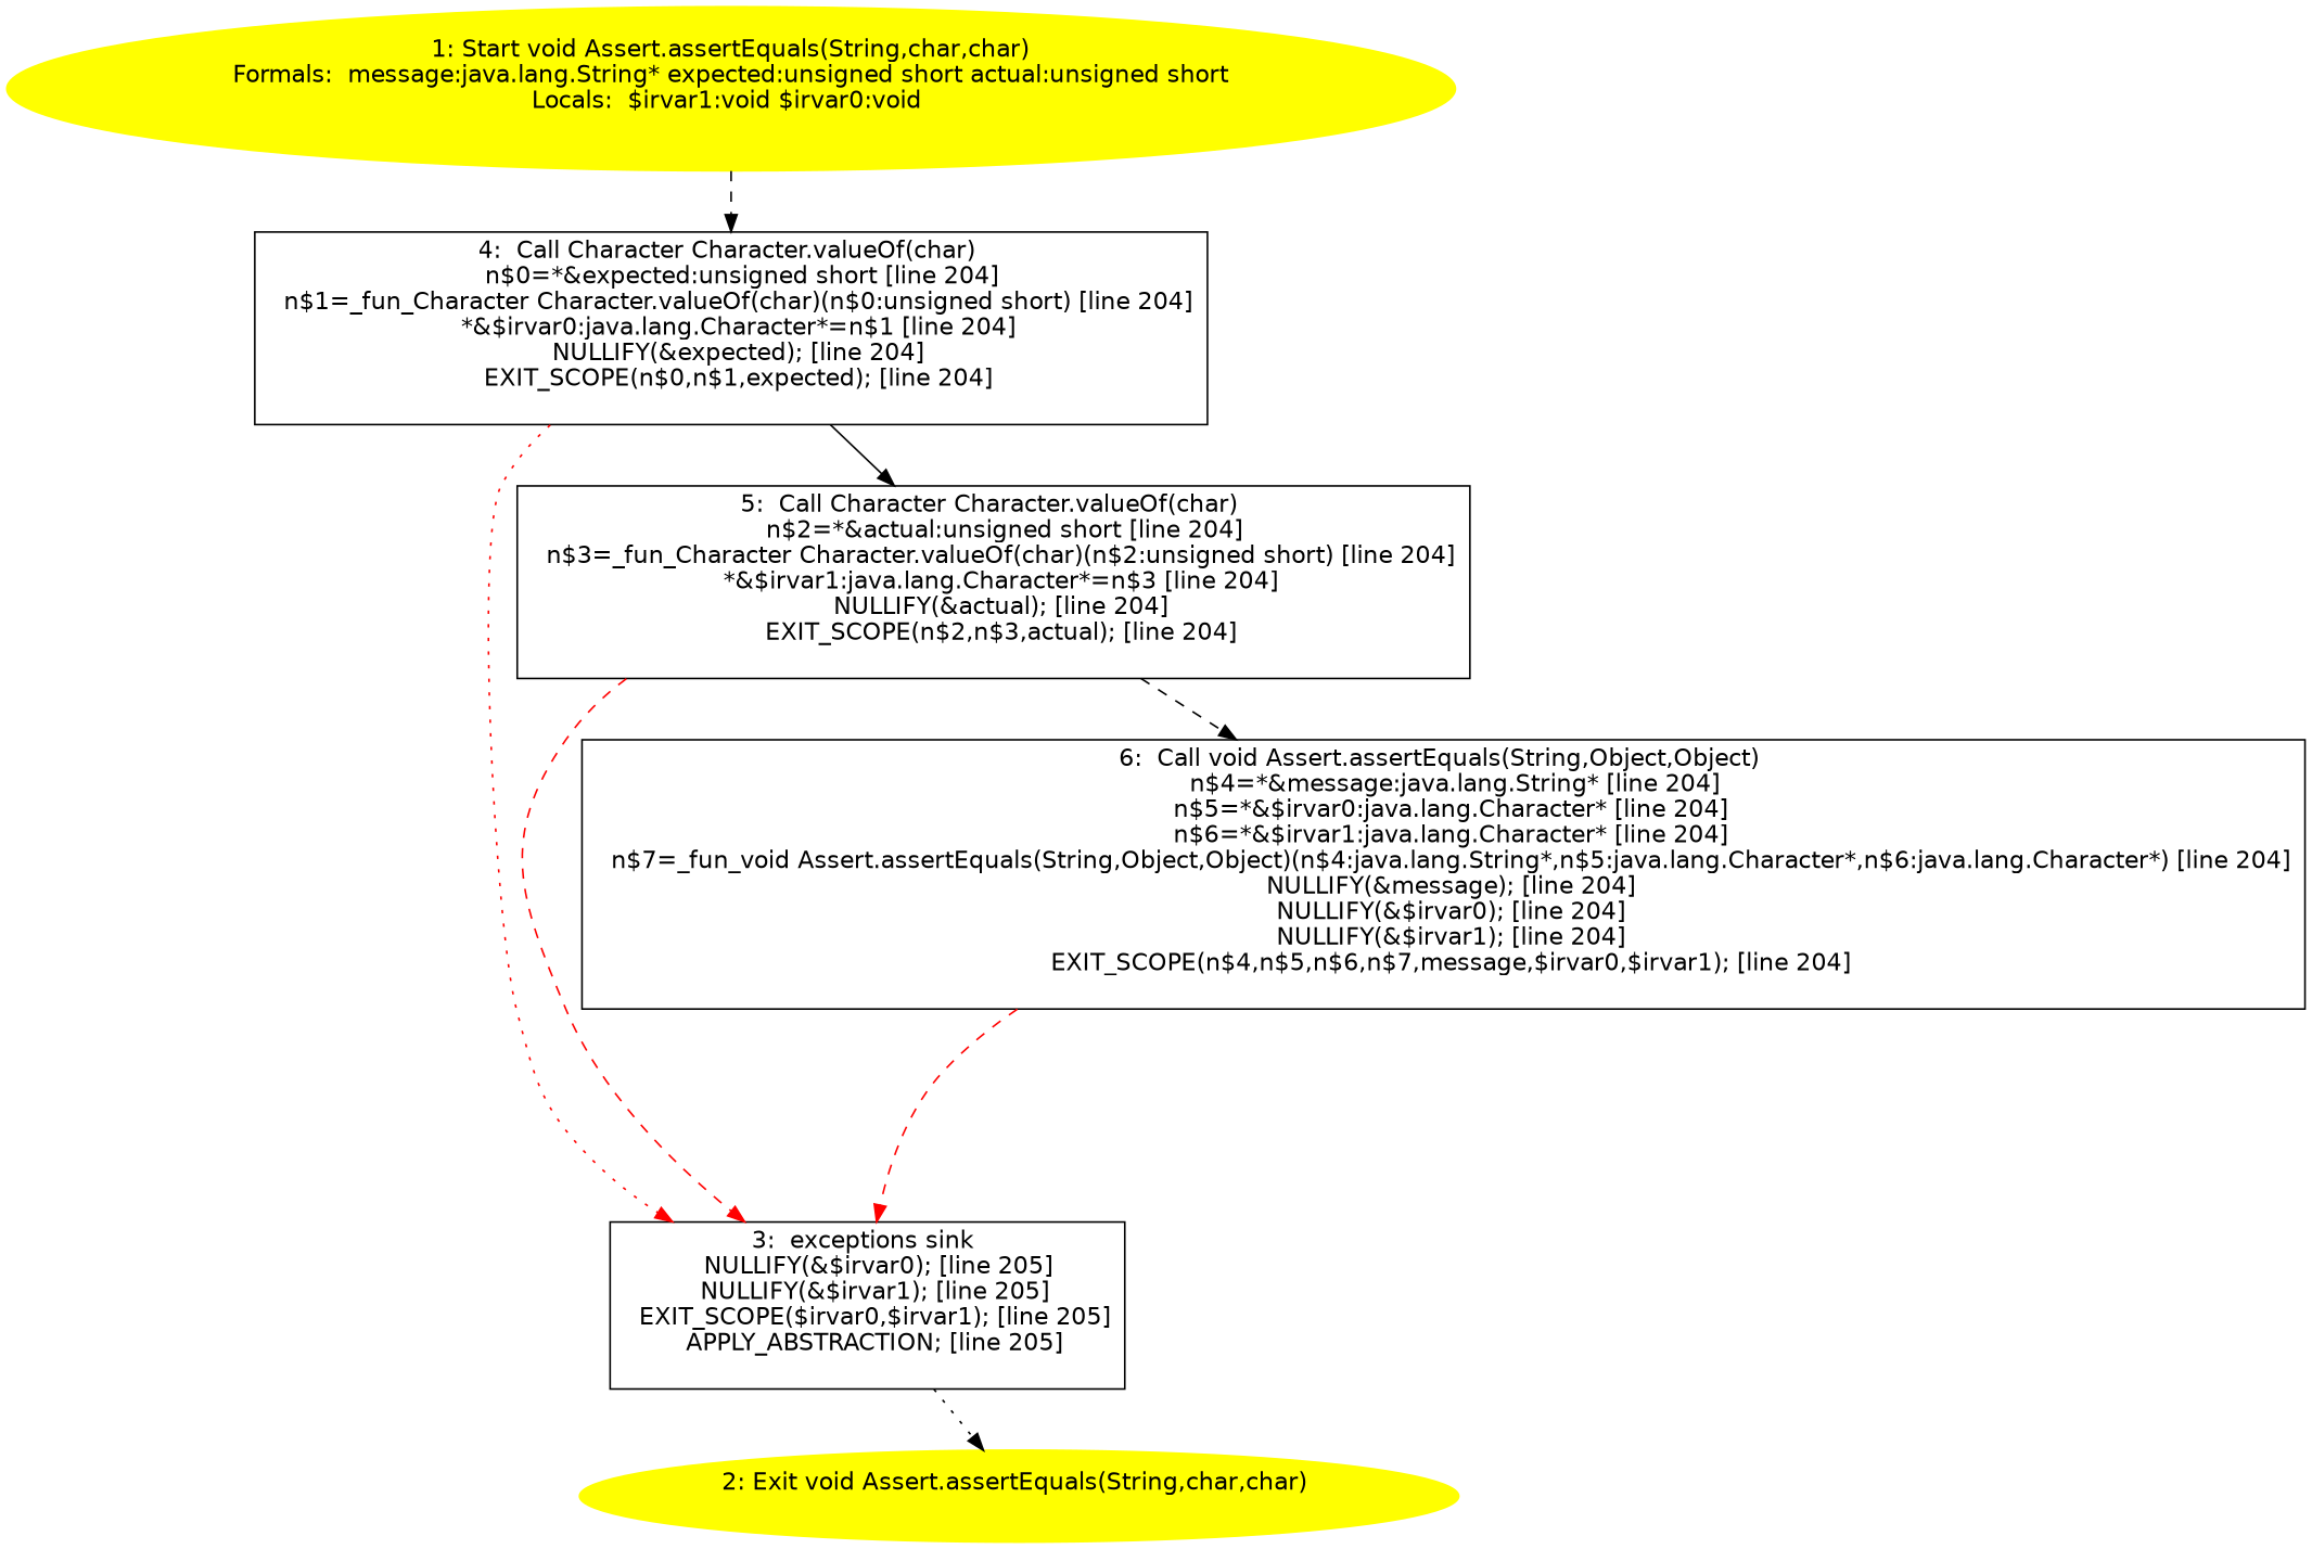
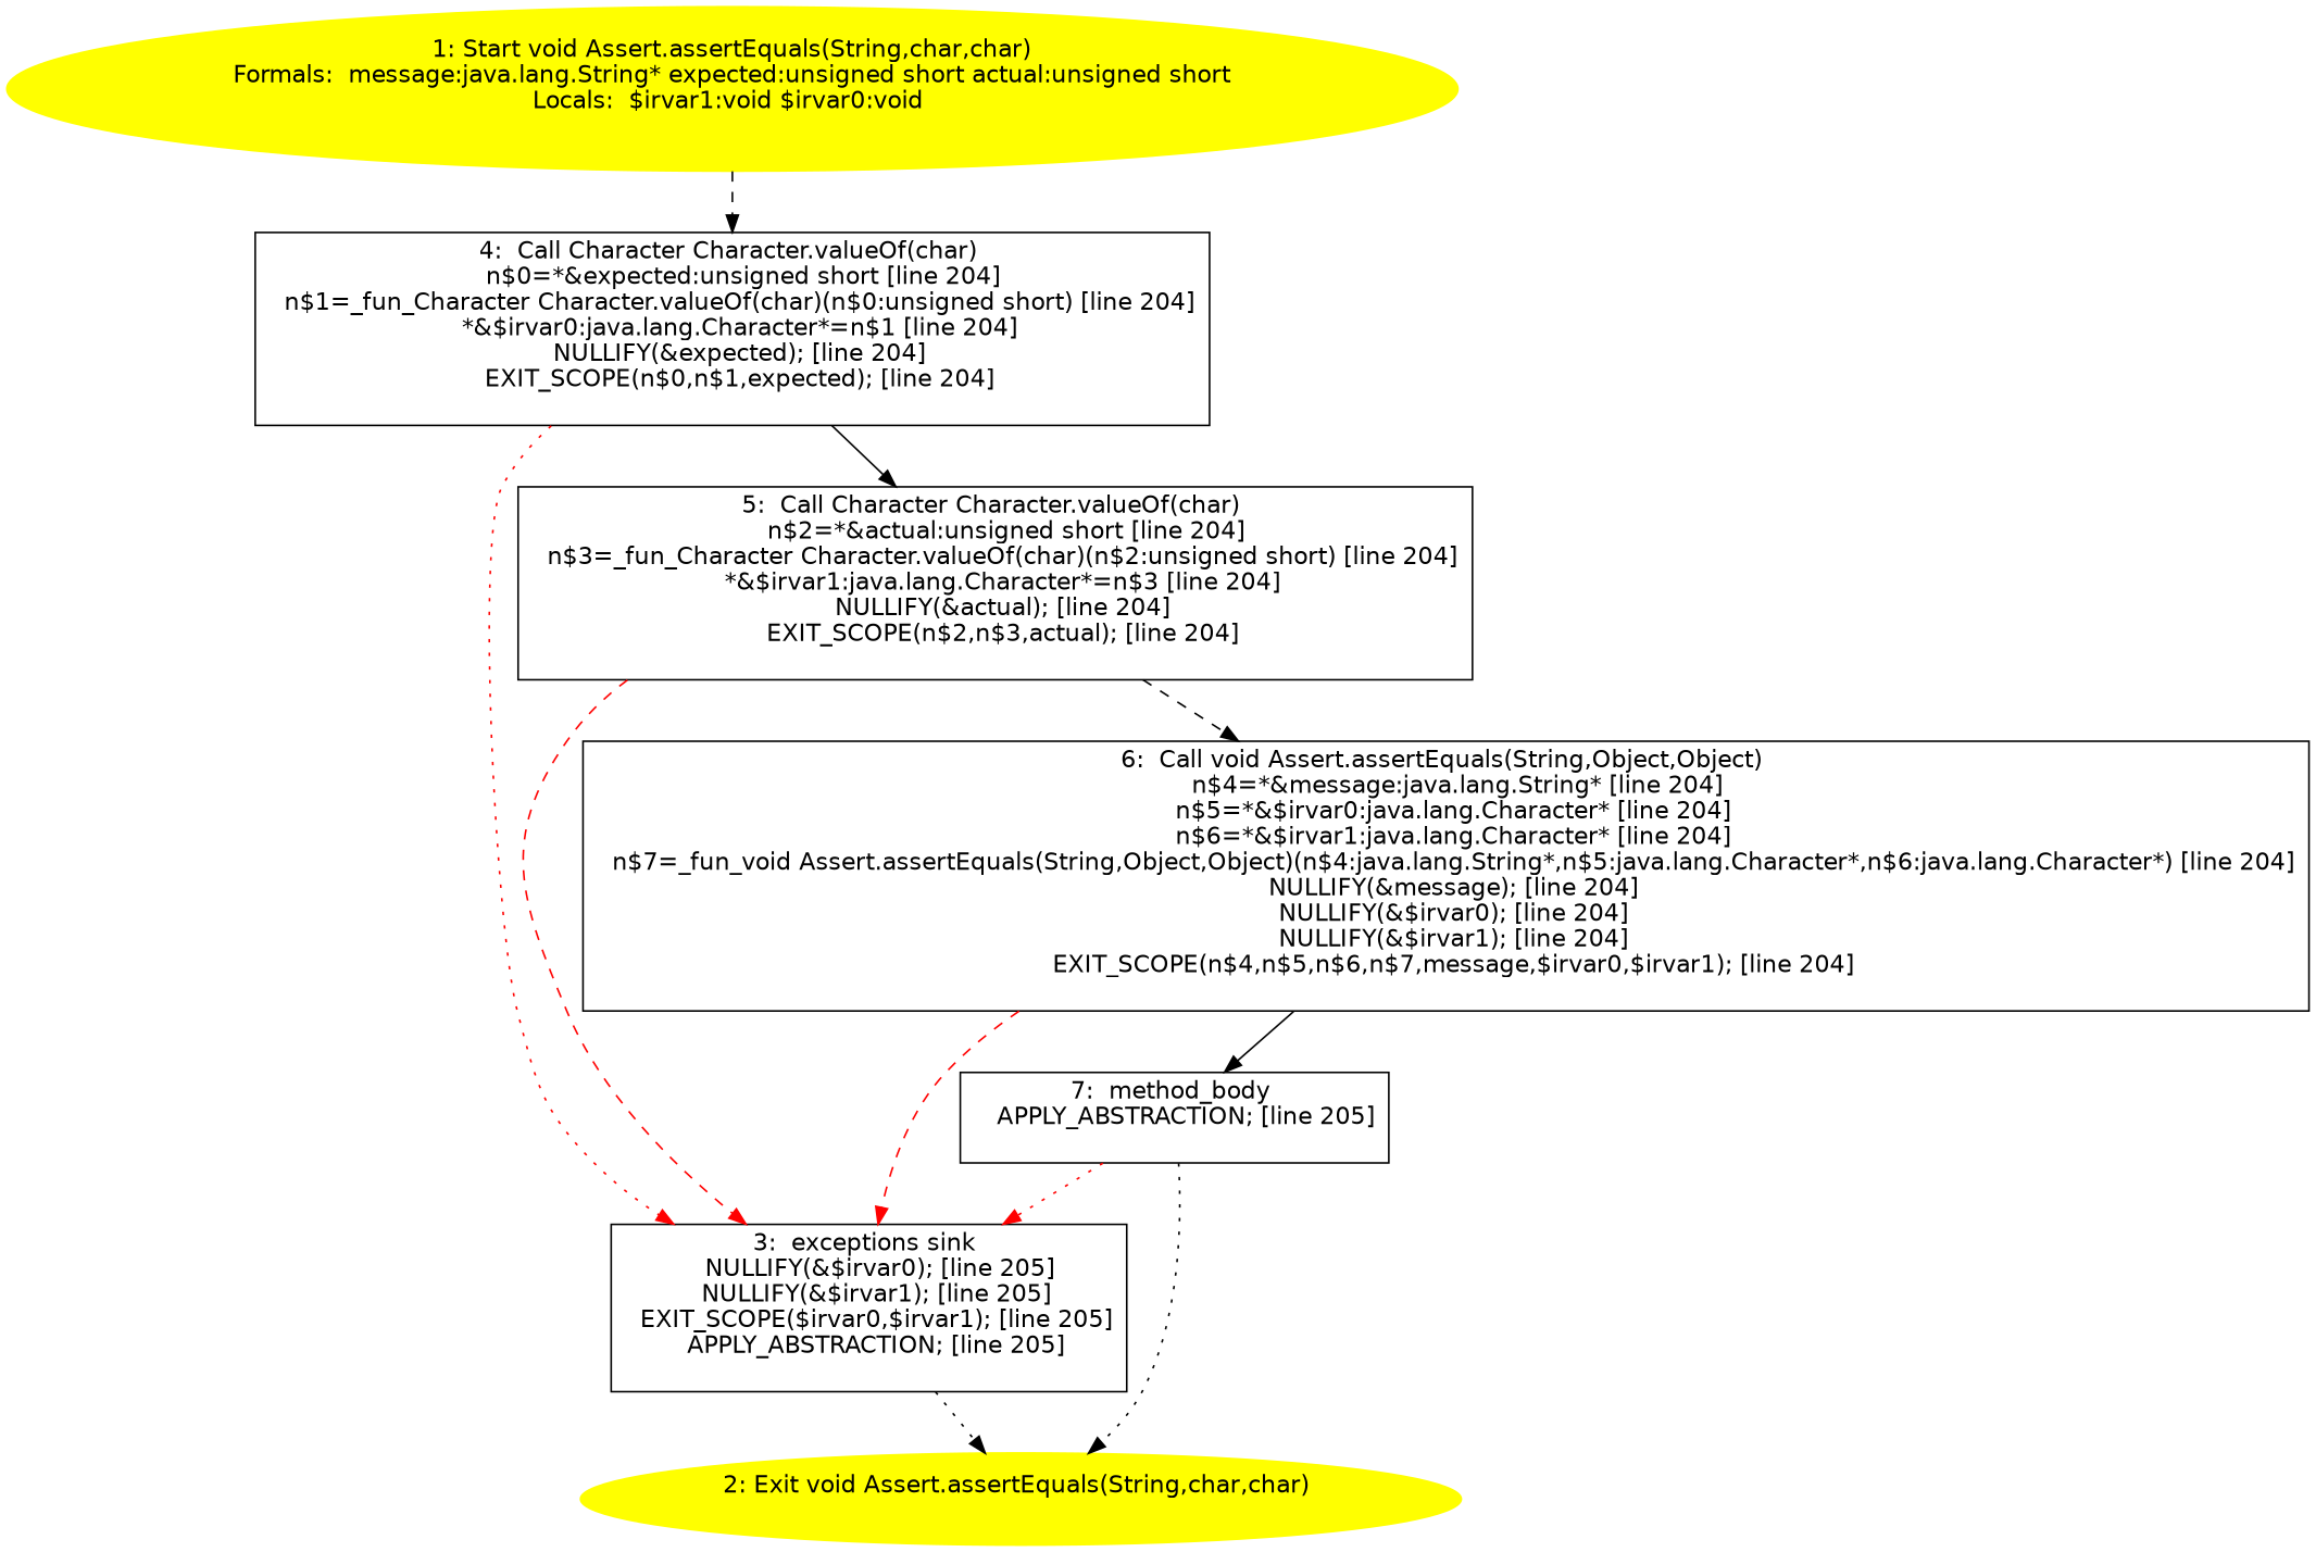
  digraph {
    fontname="DejaVu Sans"
    node [fontname="DejaVu Sans" shape=box]
    edge [style=dashed fontname="DejaVu Sans"]
    n1 [color=yellow label="1: Start void Assert.assertEquals(String,char,char)\nFormals:  message:java.lang.String* expected:unsigned short actual:unsigned short\nLocals:  $irvar1:void $irvar0:void \n  " style=filled shape=""]
    n2 [label="4:  Call Character Character.valueOf(char) \n   n$0=*&expected:unsigned short [line 204]\n  n$1=_fun_Character Character.valueOf(char)(n$0:unsigned short) [line 204]\n  *&$irvar0:java.lang.Character*=n$1 [line 204]\n  NULLIFY(&expected); [line 204]\n  EXIT_SCOPE(n$0,n$1,expected); [line 204]\n "]
    n3 [label="3:  exceptions sink \n   NULLIFY(&$irvar0); [line 205]\n  NULLIFY(&$irvar1); [line 205]\n  EXIT_SCOPE($irvar0,$irvar1); [line 205]\n  APPLY_ABSTRACTION; [line 205]\n "]
    n4 [label="5:  Call Character Character.valueOf(char) \n   n$2=*&actual:unsigned short [line 204]\n  n$3=_fun_Character Character.valueOf(char)(n$2:unsigned short) [line 204]\n  *&$irvar1:java.lang.Character*=n$3 [line 204]\n  NULLIFY(&actual); [line 204]\n  EXIT_SCOPE(n$2,n$3,actual); [line 204]\n "]
    n5 [color=yellow label="2: Exit void Assert.assertEquals(String,char,char) \n  " style=filled shape=""]
    n6 [label="6:  Call void Assert.assertEquals(String,Object,Object) \n   n$4=*&message:java.lang.String* [line 204]\n  n$5=*&$irvar0:java.lang.Character* [line 204]\n  n$6=*&$irvar1:java.lang.Character* [line 204]\n  n$7=_fun_void Assert.assertEquals(String,Object,Object)(n$4:java.lang.String*,n$5:java.lang.Character*,n$6:java.lang.Character*) [line 204]\n  NULLIFY(&message); [line 204]\n  NULLIFY(&$irvar0); [line 204]\n  NULLIFY(&$irvar1); [line 204]\n  EXIT_SCOPE(n$4,n$5,n$6,n$7,message,$irvar0,$irvar1); [line 204]\n "]
+   n7 [label="7:  method_body \n   APPLY_ABSTRACTION; [line 205]\n "]
    n1 -> n2
    n2 -> n3 [color=red style=dotted]
    n2 -> n4 [style=solid]
    n3 -> n5 [style=dotted]
    n4 -> n3 [color=red]
    n4 -> n6
    n6 -> n3 [color=red]
+   n6 -> n7 [style=solid]
+   n7 -> n3 [color=red style=dotted]
+   n7 -> n5 [style=dotted]
  }
